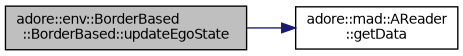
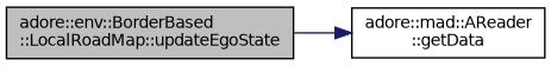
  digraph {
    rankdir=LR
    node [color=black fontname=Helvetica fontsize=10 shape=record style=filled]
-   n1 [fillcolor=grey75 fontcolor=black height=0.2 label="adore::env::BorderBased\l::BorderBased::updateEgoState" width=0.4]
+   n1 [fillcolor=grey75 fontcolor=black height=0.2 label="adore::env::BorderBased\l::LocalRoadMap::updateEgoState" width=0.4]
    n2 [fillcolor=white height=0.2 label="adore::mad::AReader\l::getData" width=0.4]
    n1 -> n2 [color=midnightblue fontname=Helvetica fontsize=10 labelfontname=Helvetica labelfontsize=10 style=solid]
  }
